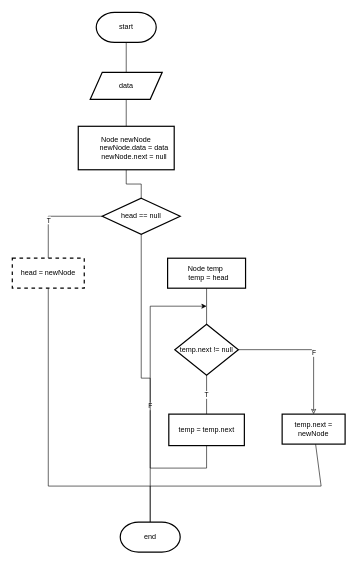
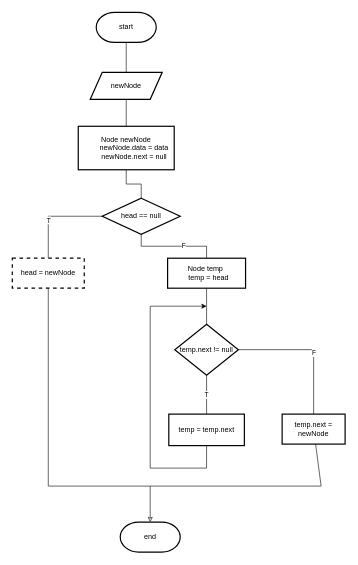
  <mxCell id="0" />
  <mxCell id="1" parent="0" />
  <mxCell id="2" value="" style="edgeStyle=orthogonalEdgeStyle;rounded=0;orthogonalLoop=1;jettySize=auto;html=1;endArrow=none;endFill=0;" parent="1" source="3" target="5" edge="1"><mxGeometry relative="1" as="geometry" /></mxCell>
  <mxCell id="3" value="start" style="strokeWidth=2;html=1;shape=mxgraph.flowchart.terminator;whiteSpace=wrap;" parent="1" vertex="1"><mxGeometry x="160" y="20" width="100" height="50" as="geometry" /></mxCell>
  <mxCell id="4" value="" style="edgeStyle=orthogonalEdgeStyle;rounded=0;orthogonalLoop=1;jettySize=auto;html=1;endArrow=none;endFill=0;" parent="1" source="5" target="7" edge="1"><mxGeometry relative="1" as="geometry" /></mxCell>
- <mxCell id="5" value="data" style="shape=parallelogram;perimeter=parallelogramPerimeter;whiteSpace=wrap;html=1;fixedSize=1;strokeWidth=2;" parent="1" vertex="1"><mxGeometry x="150" y="120" width="120" height="45" as="geometry" /></mxCell>
+ <mxCell id="5" value="newNode" style="shape=parallelogram;perimeter=parallelogramPerimeter;whiteSpace=wrap;html=1;fixedSize=1;strokeWidth=2;" parent="1" vertex="1"><mxGeometry x="150" y="120" width="120" height="45" as="geometry" /></mxCell>
  <mxCell id="6" value="" style="edgeStyle=orthogonalEdgeStyle;rounded=0;orthogonalLoop=1;jettySize=auto;html=1;endArrow=none;endFill=0;" parent="1" source="7" target="11" edge="1"><mxGeometry relative="1" as="geometry" /></mxCell>
  <mxCell id="7" value="&lt;div&gt;&amp;nbsp;Node newNode&amp;nbsp;&lt;/div&gt;&lt;div&gt;&amp;nbsp; &amp;nbsp; &amp;nbsp; &amp;nbsp; newNode.data = data&lt;/div&gt;&lt;div&gt;&amp;nbsp; &amp;nbsp; &amp;nbsp; &amp;nbsp; newNode.next = null&lt;/div&gt;" style="whiteSpace=wrap;html=1;strokeWidth=2;" parent="1" vertex="1"><mxGeometry x="130" y="210" width="160" height="72.5" as="geometry" /></mxCell>
  <mxCell id="8" value="" style="edgeStyle=orthogonalEdgeStyle;rounded=0;orthogonalLoop=1;jettySize=auto;html=1;endArrow=none;endFill=0;entryX=0.5;entryY=0;entryDx=0;entryDy=0;" parent="1" source="11" target="13" edge="1"><mxGeometry relative="1" as="geometry"><mxPoint x="80" y="430" as="targetPoint" /></mxGeometry></mxCell>
  <mxCell id="9" value="T" style="edgeLabel;html=1;align=center;verticalAlign=middle;resizable=0;points=[];" parent="8" vertex="1" connectable="0"><mxGeometry x="0.195" relative="1" as="geometry"><mxPoint as="offset" /></mxGeometry></mxCell>
- <mxCell id="10" value="F" style="edgeStyle=orthogonalEdgeStyle;rounded=0;orthogonalLoop=1;jettySize=auto;html=1;endArrow=none;endFill=0;" parent="1" source="11" target="23" edge="1"><mxGeometry x="0.221" relative="1" as="geometry"><mxPoint as="offset" /></mxGeometry></mxCell>
+ <mxCell id="10" value="F" style="edgeStyle=orthogonalEdgeStyle;rounded=0;orthogonalLoop=1;jettySize=auto;html=1;endArrow=none;endFill=0;" parent="1" source="11" target="15" edge="1"><mxGeometry x="0.221" relative="1" as="geometry"><mxPoint as="offset" /></mxGeometry></mxCell>
  <mxCell id="11" value="head == null" style="rhombus;whiteSpace=wrap;html=1;strokeWidth=2;" parent="1" vertex="1"><mxGeometry x="170" y="330" width="130" height="60" as="geometry" /></mxCell>
  <mxCell id="12" style="edgeStyle=none;rounded=0;orthogonalLoop=1;jettySize=auto;html=1;endArrow=none;endFill=0;exitX=0.5;exitY=1;exitDx=0;exitDy=0;" parent="1" source="13" edge="1"><mxGeometry relative="1" as="geometry"><mxPoint x="250" y="810" as="targetPoint" /><Array as="points"><mxPoint x="80" y="810" /></Array><mxPoint x="80" y="480" as="sourcePoint" /></mxGeometry></mxCell>
  <mxCell id="13" value="head = newNode" style="whiteSpace=wrap;html=1;strokeWidth=2;dashed=1;" parent="1" vertex="1"><mxGeometry x="20" y="430" width="120" height="50" as="geometry" /></mxCell>
  <mxCell id="14" value="" style="edgeStyle=orthogonalEdgeStyle;rounded=0;orthogonalLoop=1;jettySize=auto;html=1;endArrow=none;endFill=0;" parent="1" source="15" target="18" edge="1"><mxGeometry relative="1" as="geometry" /></mxCell>
  <mxCell id="15" value="&lt;div&gt;Node temp&amp;nbsp;&lt;/div&gt;&lt;div&gt;&amp;nbsp; temp = head&lt;/div&gt;" style="whiteSpace=wrap;html=1;strokeWidth=2;" parent="1" vertex="1"><mxGeometry x="279" y="430" width="130" height="50" as="geometry" /></mxCell>
  <mxCell id="16" value="T" style="rounded=0;orthogonalLoop=1;jettySize=auto;html=1;endArrow=none;endFill=0;" parent="1" source="18" target="20" edge="1"><mxGeometry relative="1" as="geometry" /></mxCell>
- <mxCell id="17" value="F" style="edgeStyle=orthogonalEdgeStyle;rounded=0;orthogonalLoop=1;jettySize=auto;html=1;endArrow=classic;endFill=0;" parent="1" source="18" target="22" edge="1"><mxGeometry x="0.124" relative="1" as="geometry"><mxPoint as="offset" /></mxGeometry></mxCell>
+ <mxCell id="17" value="F" style="edgeStyle=orthogonalEdgeStyle;rounded=0;orthogonalLoop=1;jettySize=auto;html=1;endArrow=none;endFill=0;" parent="1" source="18" target="22" edge="1"><mxGeometry x="0.124" relative="1" as="geometry"><mxPoint as="offset" /></mxGeometry></mxCell>
  <mxCell id="18" value="temp.next != null" style="rhombus;whiteSpace=wrap;html=1;strokeWidth=2;" parent="1" vertex="1"><mxGeometry x="291" y="540" width="106" height="85" as="geometry" /></mxCell>
  <mxCell id="19" style="edgeStyle=orthogonalEdgeStyle;rounded=0;orthogonalLoop=1;jettySize=auto;html=1;" parent="1" source="20" edge="1"><mxGeometry relative="1" as="geometry"><mxPoint x="344" y="510" as="targetPoint" /><Array as="points"><mxPoint x="344" y="780" /><mxPoint x="250" y="780" /><mxPoint x="250" y="510" /></Array></mxGeometry></mxCell>
  <mxCell id="20" value="temp = temp.next" style="whiteSpace=wrap;html=1;strokeWidth=2;" parent="1" vertex="1"><mxGeometry x="281" y="690" width="126" height="52.5" as="geometry" /></mxCell>
- <mxCell id="21" style="edgeStyle=none;rounded=0;orthogonalLoop=1;jettySize=auto;html=1;endArrow=none;endFill=0;" parent="1" source="22" target="23" edge="1"><mxGeometry relative="1" as="geometry"><mxPoint x="250" y="880" as="targetPoint" /><Array as="points"><mxPoint x="535" y="810" /><mxPoint x="250" y="810" /></Array></mxGeometry></mxCell>
+ <mxCell id="21" style="edgeStyle=none;rounded=0;orthogonalLoop=1;jettySize=auto;html=1;endArrow=classic;endFill=0;" parent="1" source="22" target="23" edge="1"><mxGeometry relative="1" as="geometry"><mxPoint x="250" y="880" as="targetPoint" /><Array as="points"><mxPoint x="535" y="810" /><mxPoint x="250" y="810" /></Array></mxGeometry></mxCell>
  <mxCell id="22" value="temp.next = newNode" style="whiteSpace=wrap;html=1;strokeWidth=2;" parent="1" vertex="1"><mxGeometry x="470" y="690" width="105" height="50" as="geometry" /></mxCell>
  <mxCell id="23" value="end" style="strokeWidth=2;html=1;shape=mxgraph.flowchart.terminator;whiteSpace=wrap;" parent="1" vertex="1"><mxGeometry x="200" y="870" width="100" height="50" as="geometry" /></mxCell>
